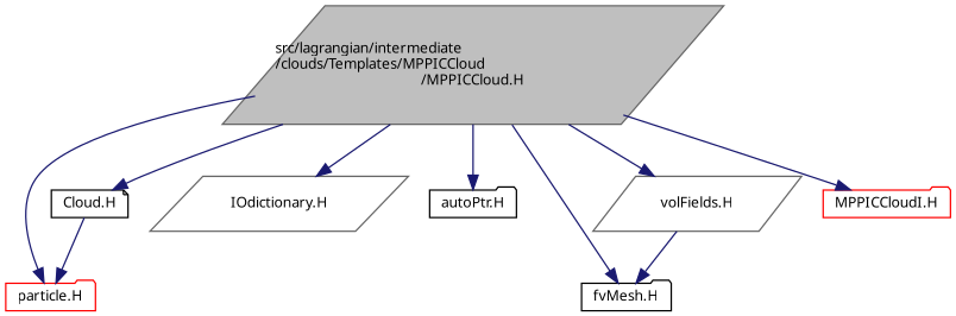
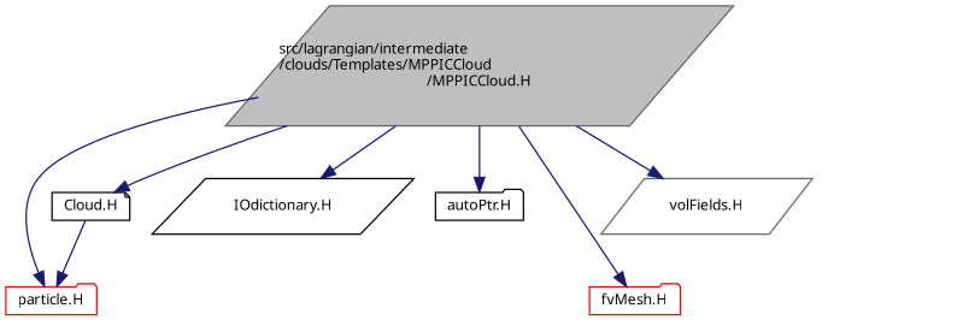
  digraph {
    fontname="Noto Sans"
    node [color=black fontname="Noto Sans" fontsize=10 shape=folder]
    edge [color=midnightblue fontname="Noto Sans" fontsize=10 labelfontname=FreeSans labelfontsize=10 style=solid]
    n1 [color=gray40 fillcolor=grey75 fontcolor=black height=0.2 label="src/lagrangian/intermediate\l/clouds/Templates/MPPICCloud\l/MPPICCloud.H" shape=parallelogram style=filled width=0.4]
    n2 [color=red height=0.2 label="particle.H" width=0.4]
    n3 [height=0.2 label="Cloud.H" shape=note width=0.4]
-   n4 [color=gray40 height=0.2 label="IOdictionary.H" shape=parallelogram width=0.4]
+   n4 [height=0.2 label="IOdictionary.H" shape=parallelogram width=0.4]
    n5 [height=0.2 label="autoPtr.H" width=0.4]
-   n6 [height=0.2 label="fvMesh.H" width=0.4]
+   n6 [color=red height=0.2 label="fvMesh.H" width=0.4]
    n7 [color=gray40 height=0.2 label="volFields.H" shape=parallelogram width=0.4]
-   n8 [color=red height=0.2 label="MPPICCloudI.H" width=0.4]
    n1 -> n2
    n1 -> n3
    n1 -> n4
    n1 -> n5
    n1 -> n6
    n1 -> n7
-   n1 -> n8
    n3 -> n2
-   n7 -> n6
  }
